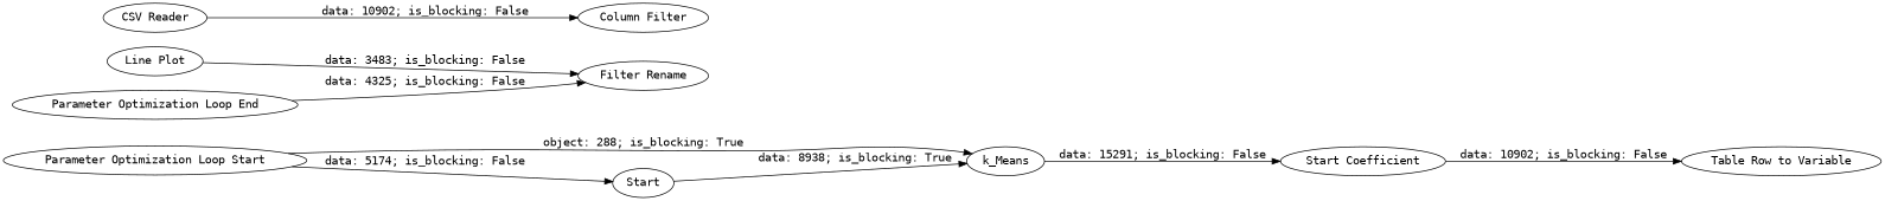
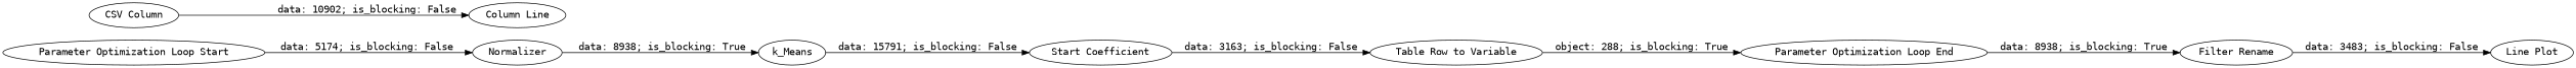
  digraph {
    fontname="DejaVu Sans Mono"
    rankdir=LR
    node [fontname="DejaVu Sans Mono"]
    edge [fontname="DejaVu Sans Mono"]
    n1 [label=k_Means]
    n2 [label="Start Coefficient"]
    n3 [label="Table Row to Variable"]
    n4 [label="Filter Rename"]
    n5 [label="Line Plot"]
-   n6 [label="CSV Reader"]
-   n7 [label="Column Filter"]
-   n8 [label=Start]
+   n6 [label="CSV Column"]
+   n7 [label="Column Line"]
+   n8 [label=Normalizer]
    n9 [label="Parameter Optimization Loop End"]
    n10 [label="Parameter Optimization Loop Start"]
-   n1 -> n2 [label="data: 15291; is_blocking: False"]
-   n2 -> n3 [label="data: 10902; is_blocking: False"]
-   n5 -> n4 [label="data: 3483; is_blocking: False"]
+   n1 -> n2 [label="data: 15791; is_blocking: False"]
+   n2 -> n3 [label="data: 3163; is_blocking: False"]
+   n3 -> n9 [label="object: 288; is_blocking: True"]
+   n4 -> n5 [label="data: 3483; is_blocking: False"]
    n6 -> n7 [label="data: 10902; is_blocking: False"]
    n8 -> n1 [label="data: 8938; is_blocking: True"]
-   n9 -> n4 [label="data: 4325; is_blocking: False"]
-   n10 -> n1 [label="object: 288; is_blocking: True"]
+   n9 -> n4 [label="data: 8938; is_blocking: True"]
    n10 -> n8 [label="data: 5174; is_blocking: False"]
  }
